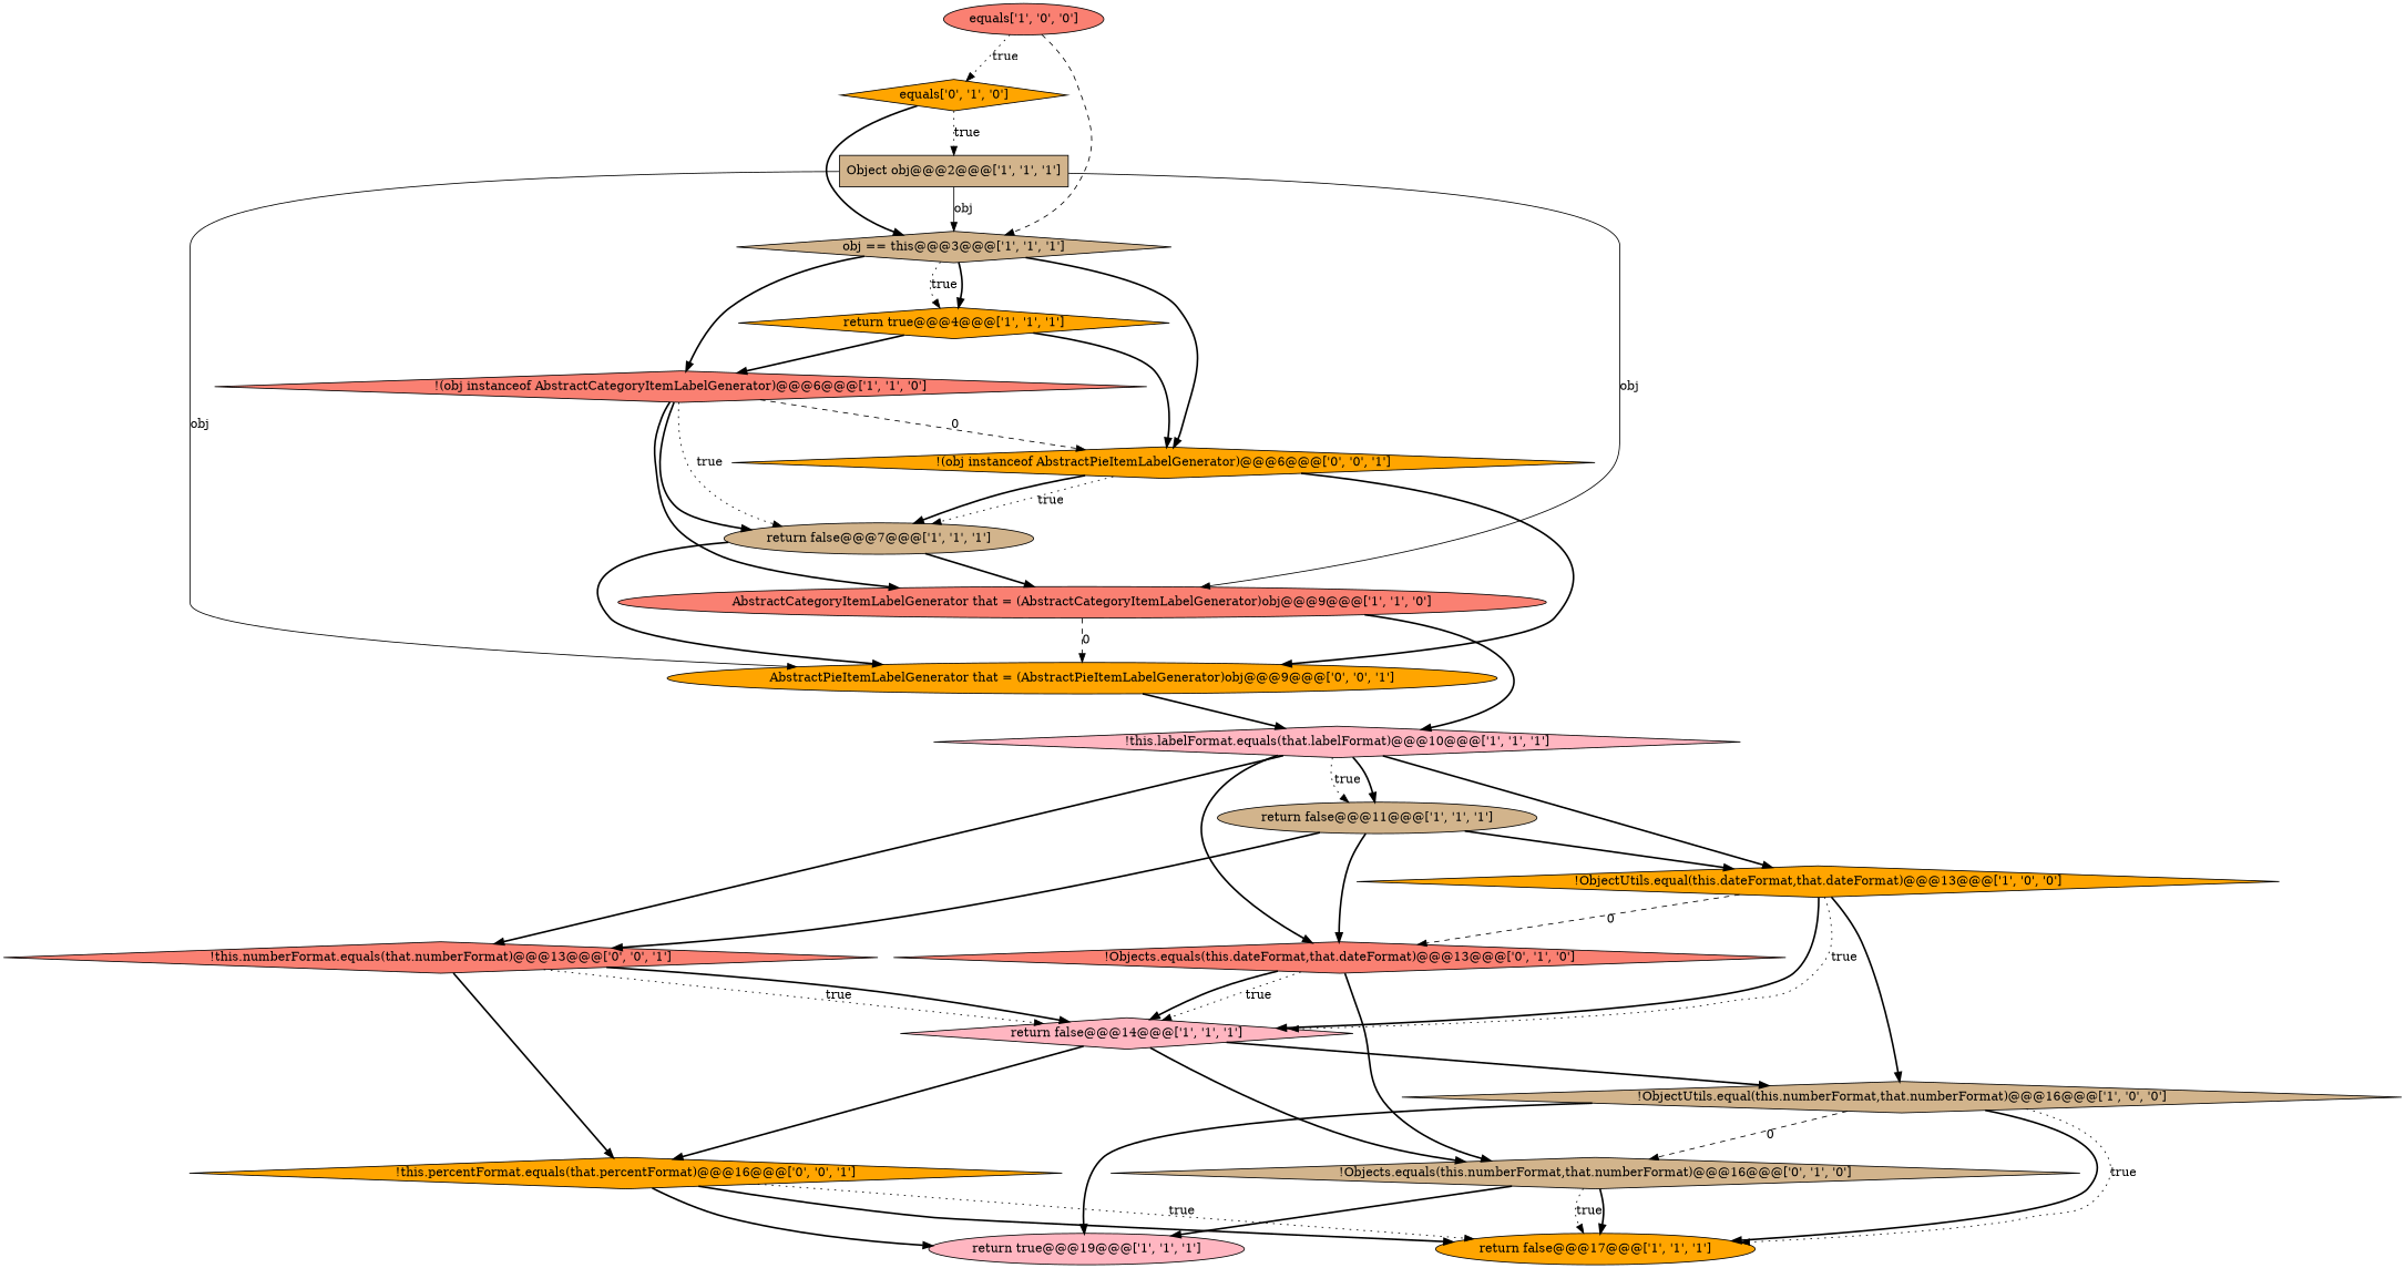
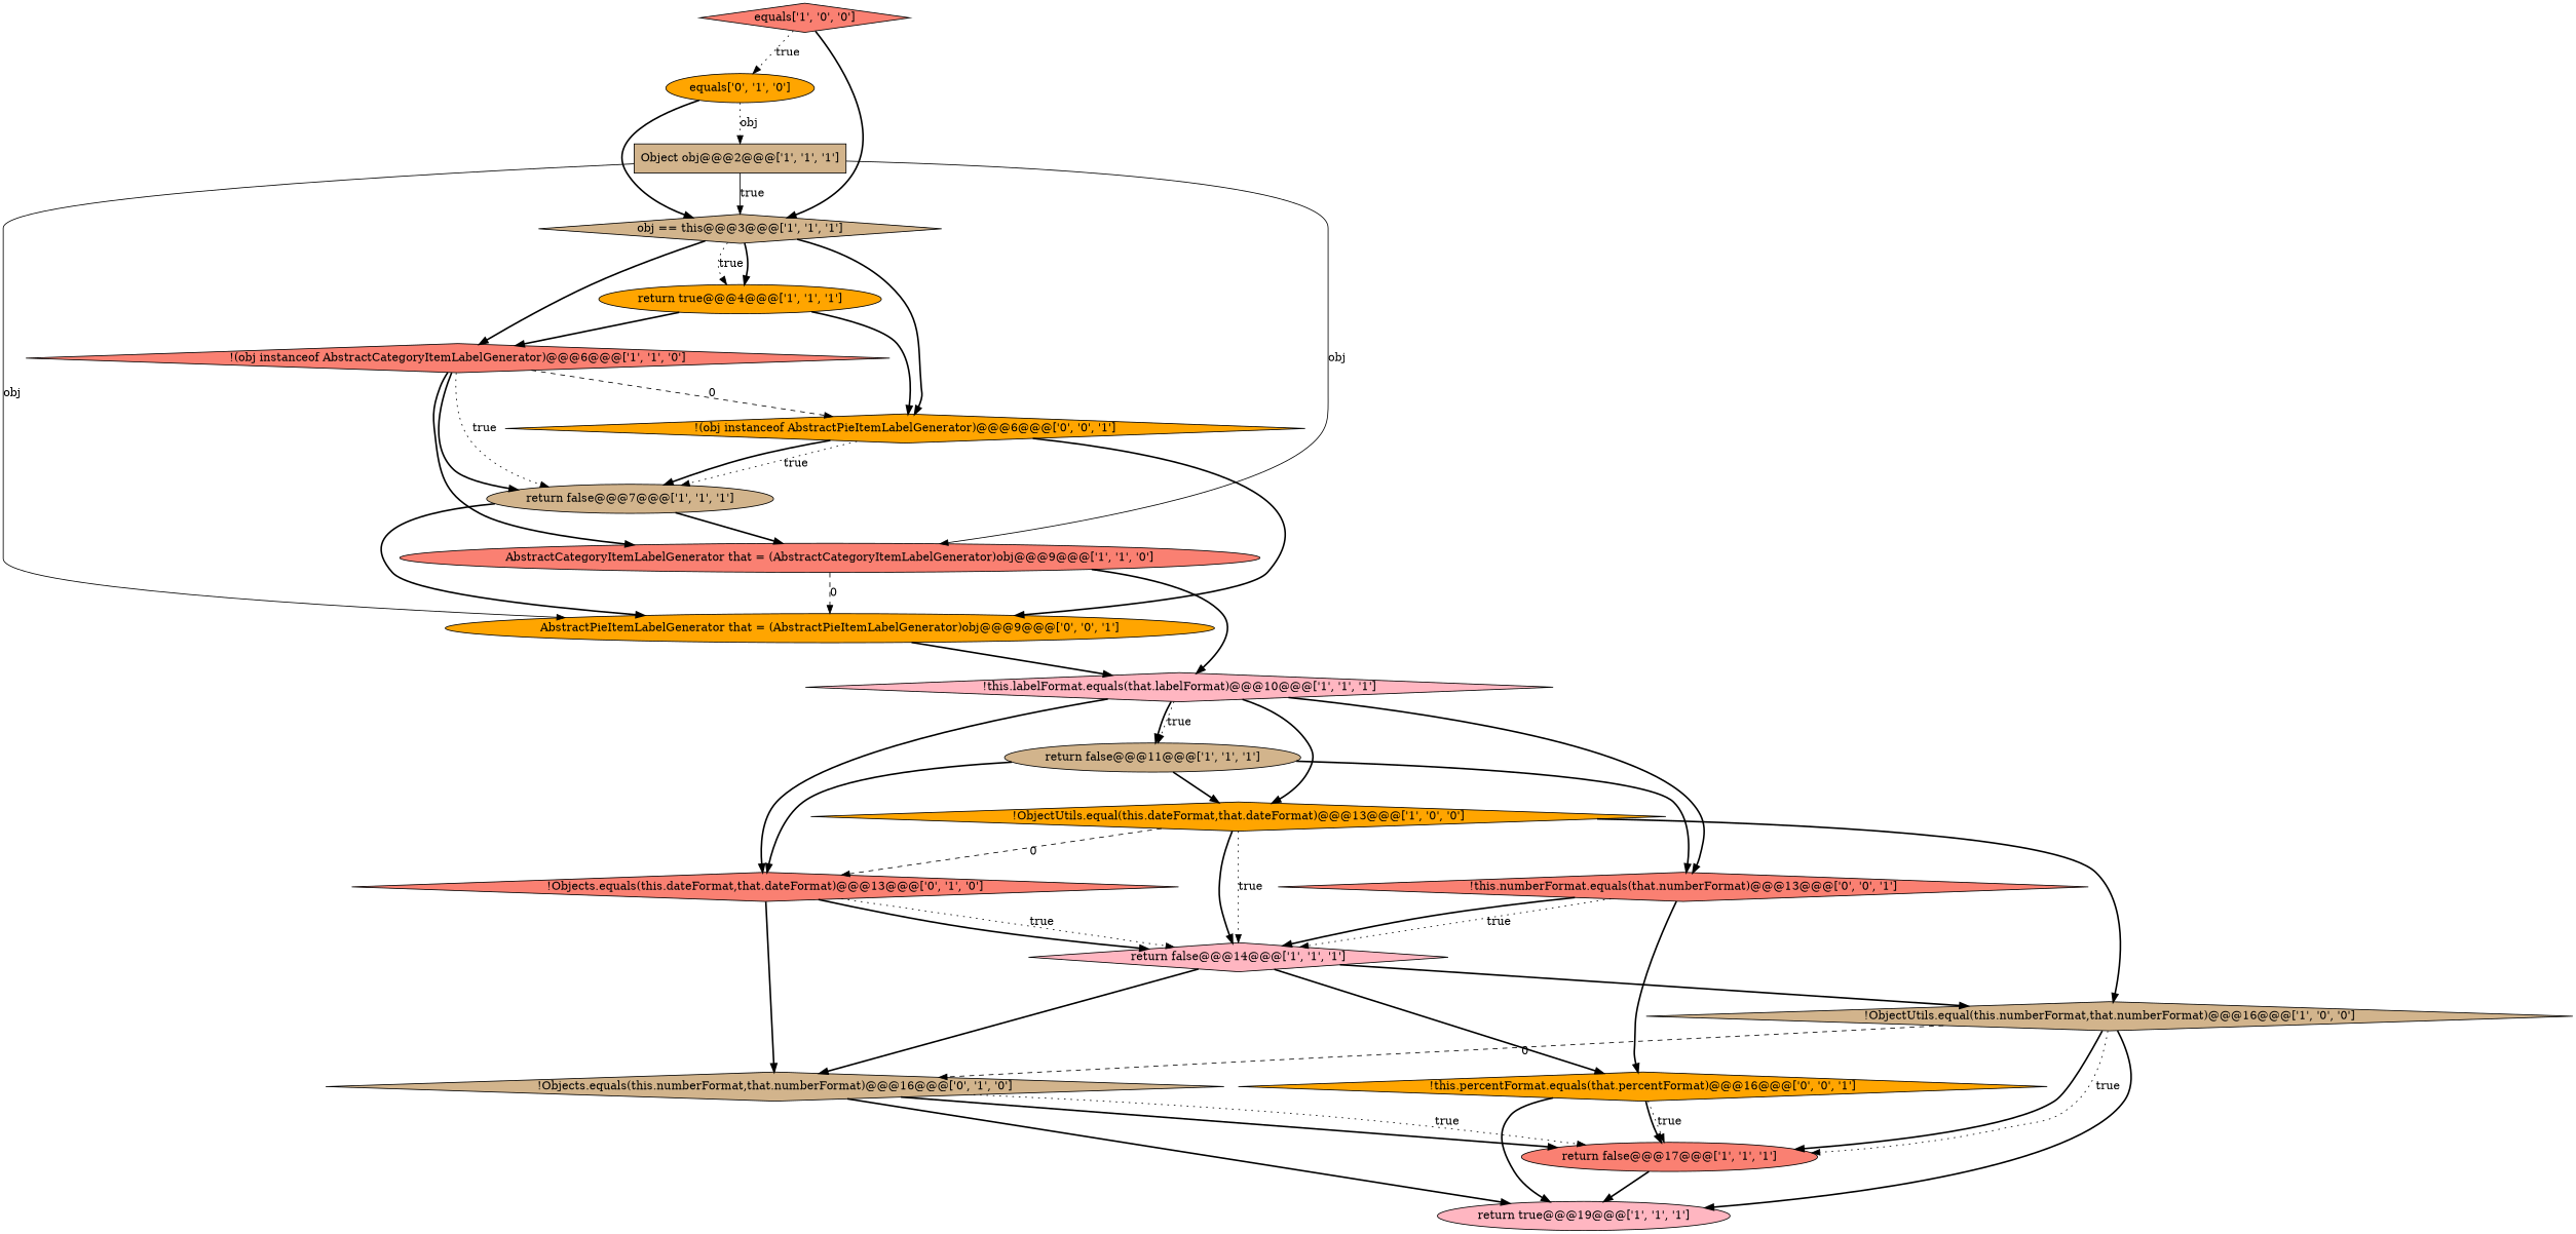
  digraph {
    node [fillcolor=orange shape=diamond style=filled]
    edge [style=bold]
-   n1 [fillcolor=salmon label="equals['1', '0', '0']" shape=ellipse]
+   n1 [fillcolor=salmon label="equals['1', '0', '0']"]
    n2 [fillcolor=tan label="obj == this@@@3@@@['1', '1', '1']"]
-   n3 [label="equals['0', '1', '0']"]
+   n3 [label="equals['0', '1', '0']" shape=ellipse]
    n4 [fillcolor=tan label="Object obj@@@2@@@['1', '1', '1']" shape=box]
    n5 [label="AbstractPieItemLabelGenerator that = (AbstractPieItemLabelGenerator)obj@@@9@@@['0', '0', '1']" shape=ellipse]
    n6 [fillcolor=salmon label="AbstractCategoryItemLabelGenerator that = (AbstractCategoryItemLabelGenerator)obj@@@9@@@['1', '1', '0']" shape=ellipse]
    n7 [fillcolor=salmon label="!(obj instanceof AbstractCategoryItemLabelGenerator)@@@6@@@['1', '1', '0']"]
    n8 [label="!(obj instanceof AbstractPieItemLabelGenerator)@@@6@@@['0', '0', '1']"]
-   n9 [label="return true@@@4@@@['1', '1', '1']"]
+   n9 [label="return true@@@4@@@['1', '1', '1']" shape=ellipse]
    n10 [fillcolor=lightpink label="!this.labelFormat.equals(that.labelFormat)@@@10@@@['1', '1', '1']"]
    n11 [fillcolor=salmon label="!this.numberFormat.equals(that.numberFormat)@@@13@@@['0', '0', '1']"]
    n12 [fillcolor=salmon label="!Objects.equals(this.dateFormat,that.dateFormat)@@@13@@@['0', '1', '0']"]
    n13 [label="!ObjectUtils.equal(this.dateFormat,that.dateFormat)@@@13@@@['1', '0', '0']"]
    n14 [fillcolor=tan label="return false@@@11@@@['1', '1', '1']" shape=ellipse]
    n15 [label="!this.percentFormat.equals(that.percentFormat)@@@16@@@['0', '0', '1']"]
    n16 [fillcolor=lightpink label="return false@@@14@@@['1', '1', '1']"]
    n17 [fillcolor=tan label="!Objects.equals(this.numberFormat,that.numberFormat)@@@16@@@['0', '1', '0']"]
    n18 [fillcolor=tan label="!ObjectUtils.equal(this.numberFormat,that.numberFormat)@@@16@@@['1', '0', '0']"]
-   n19 [label="return false@@@17@@@['1', '1', '1']" shape=ellipse]
+   n19 [fillcolor=salmon label="return false@@@17@@@['1', '1', '1']" shape=ellipse]
    n20 [fillcolor=lightpink label="return true@@@19@@@['1', '1', '1']" shape=ellipse]
    n21 [fillcolor=tan label="return false@@@7@@@['1', '1', '1']" shape=ellipse]
-   n1 -> n2 [style=dashed]
+   n1 -> n2
    n1 -> n3 [label=true style=dotted]
    n2 -> n7
    n2 -> n8
    n2 -> n9
    n2 -> n9 [label=true style=dotted]
    n3 -> n2
-   n3 -> n4 [label=true style=dotted]
-   n4 -> n2 [label=obj style=solid]
+   n3 -> n4 [label=obj style=dotted]
+   n4 -> n2 [label=true style=solid]
    n4 -> n5 [label=obj style=solid]
    n4 -> n6 [label=obj style=solid]
    n5 -> n10
    n6 -> n5 [label=0 style=dashed]
    n6 -> n10
    n7 -> n6
    n7 -> n8 [label=0 style=dashed]
    n7 -> n21
    n7 -> n21 [label=true style=dotted]
    n8 -> n5
    n8 -> n21 [label=true style=dotted]
    n8 -> n21
    n9 -> n7
    n9 -> n8
    n10 -> n11
    n10 -> n12
    n10 -> n13
    n10 -> n14
    n10 -> n14 [label=true style=dotted]
    n11 -> n15
    n11 -> n16 [label=true style=dotted]
    n11 -> n16
    n12 -> n16 [label=true style=dotted]
    n12 -> n16
    n12 -> n17
    n13 -> n12 [label=0 style=dashed]
    n13 -> n16
    n13 -> n16 [label=true style=dotted]
    n13 -> n18
    n14 -> n11
    n14 -> n12
    n14 -> n13
    n15 -> n19
    n15 -> n19 [label=true style=dotted]
    n15 -> n20
    n16 -> n15
    n16 -> n17
    n16 -> n18
    n17 -> n19 [label=true style=dotted]
    n17 -> n19
    n17 -> n20
    n18 -> n17 [label=0 style=dashed]
    n18 -> n19
    n18 -> n19 [label=true style=dotted]
    n18 -> n20
+   n19 -> n20
    n21 -> n5
    n21 -> n6
  }
